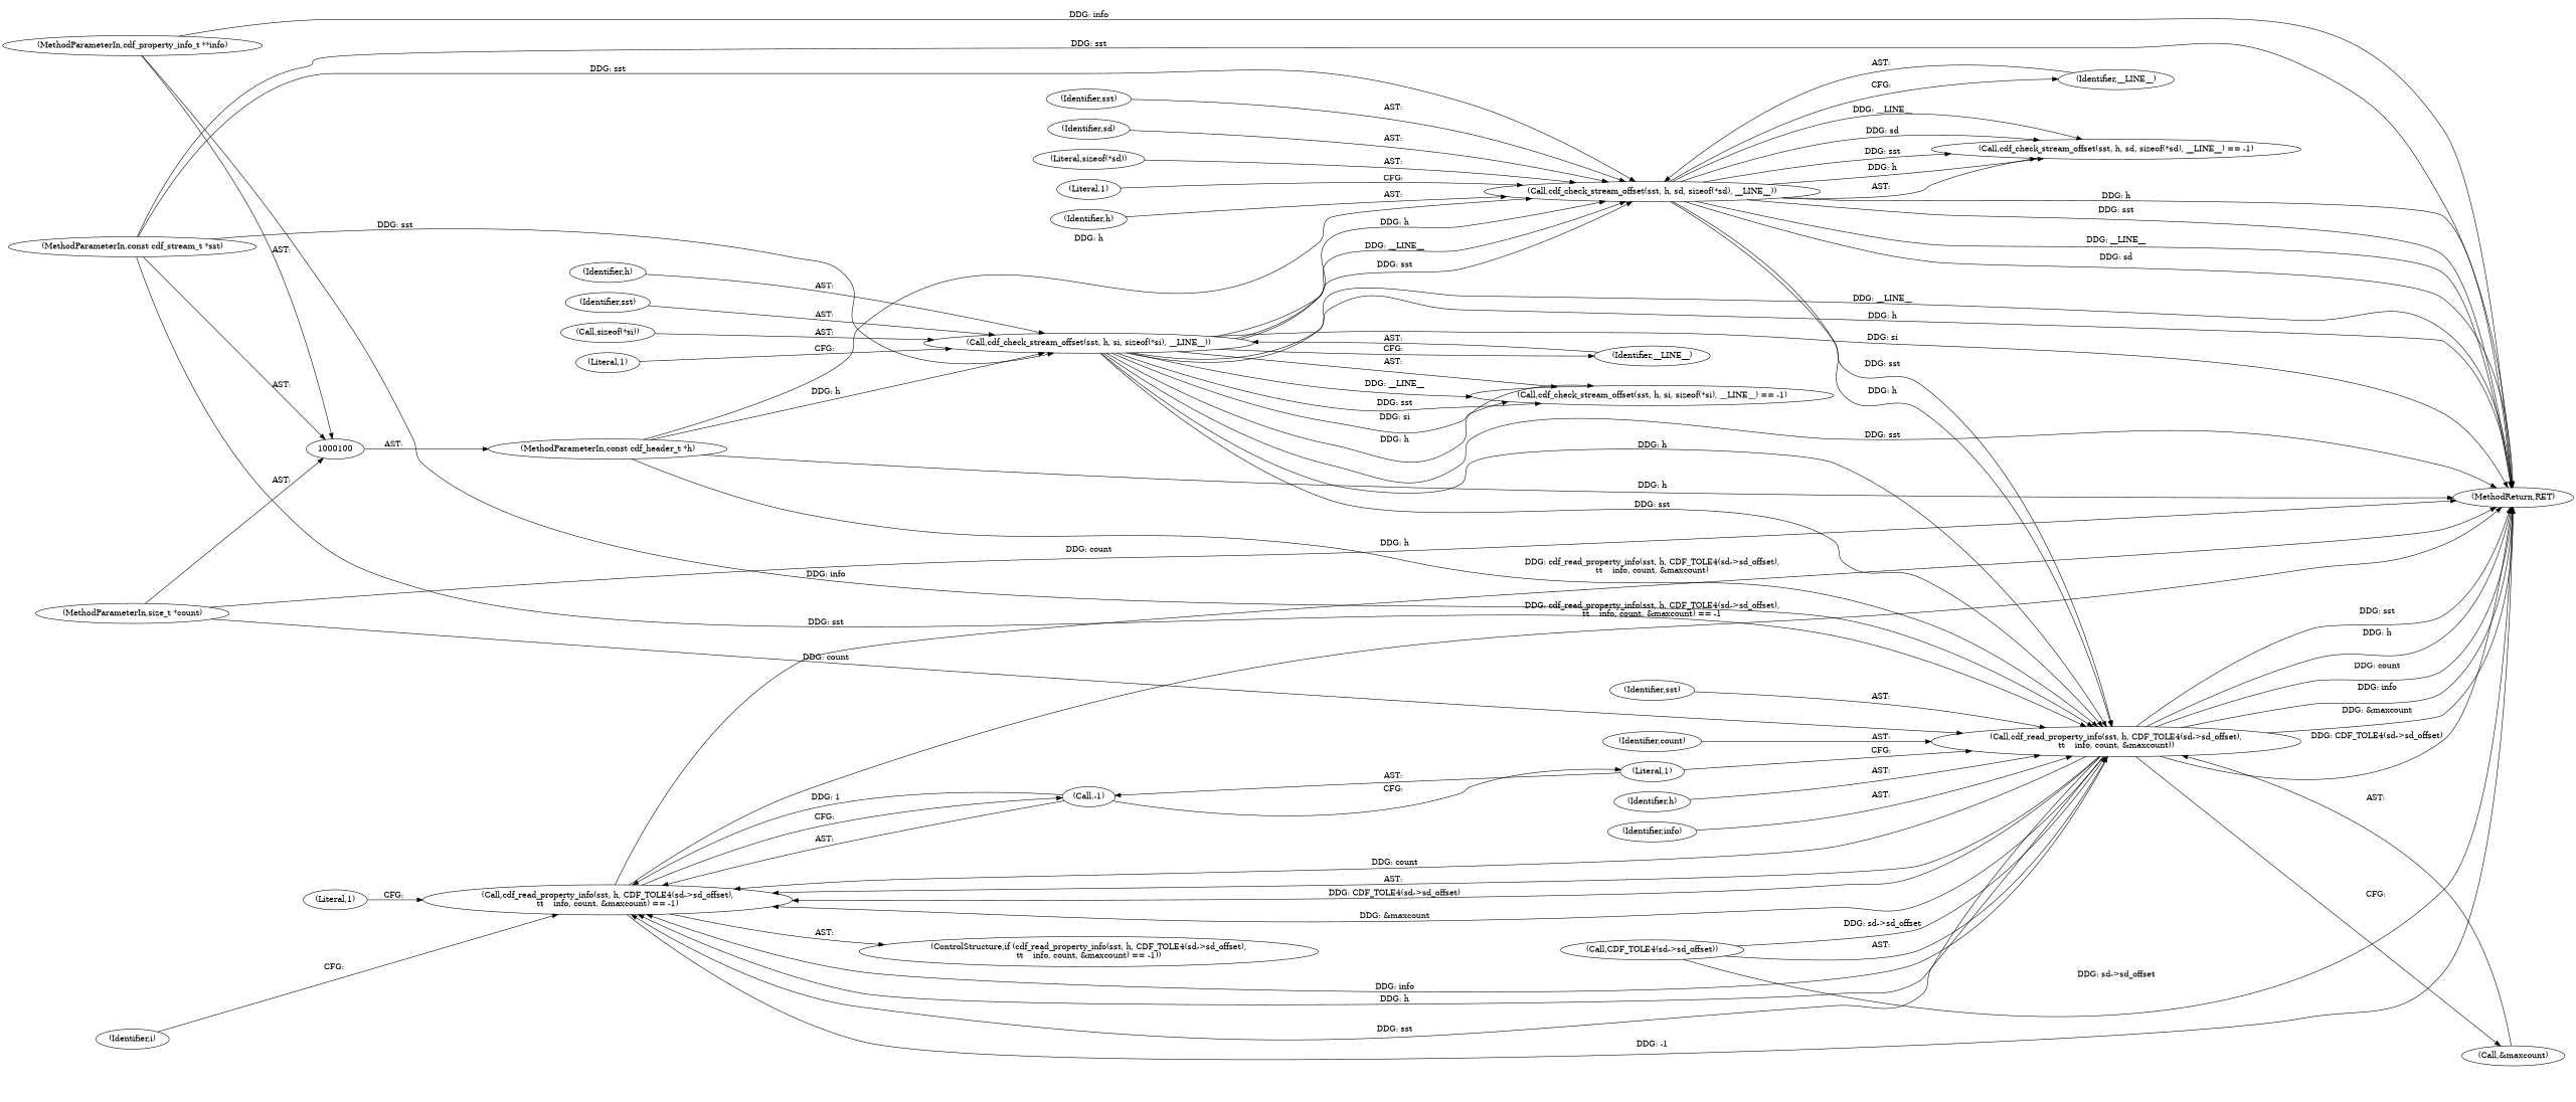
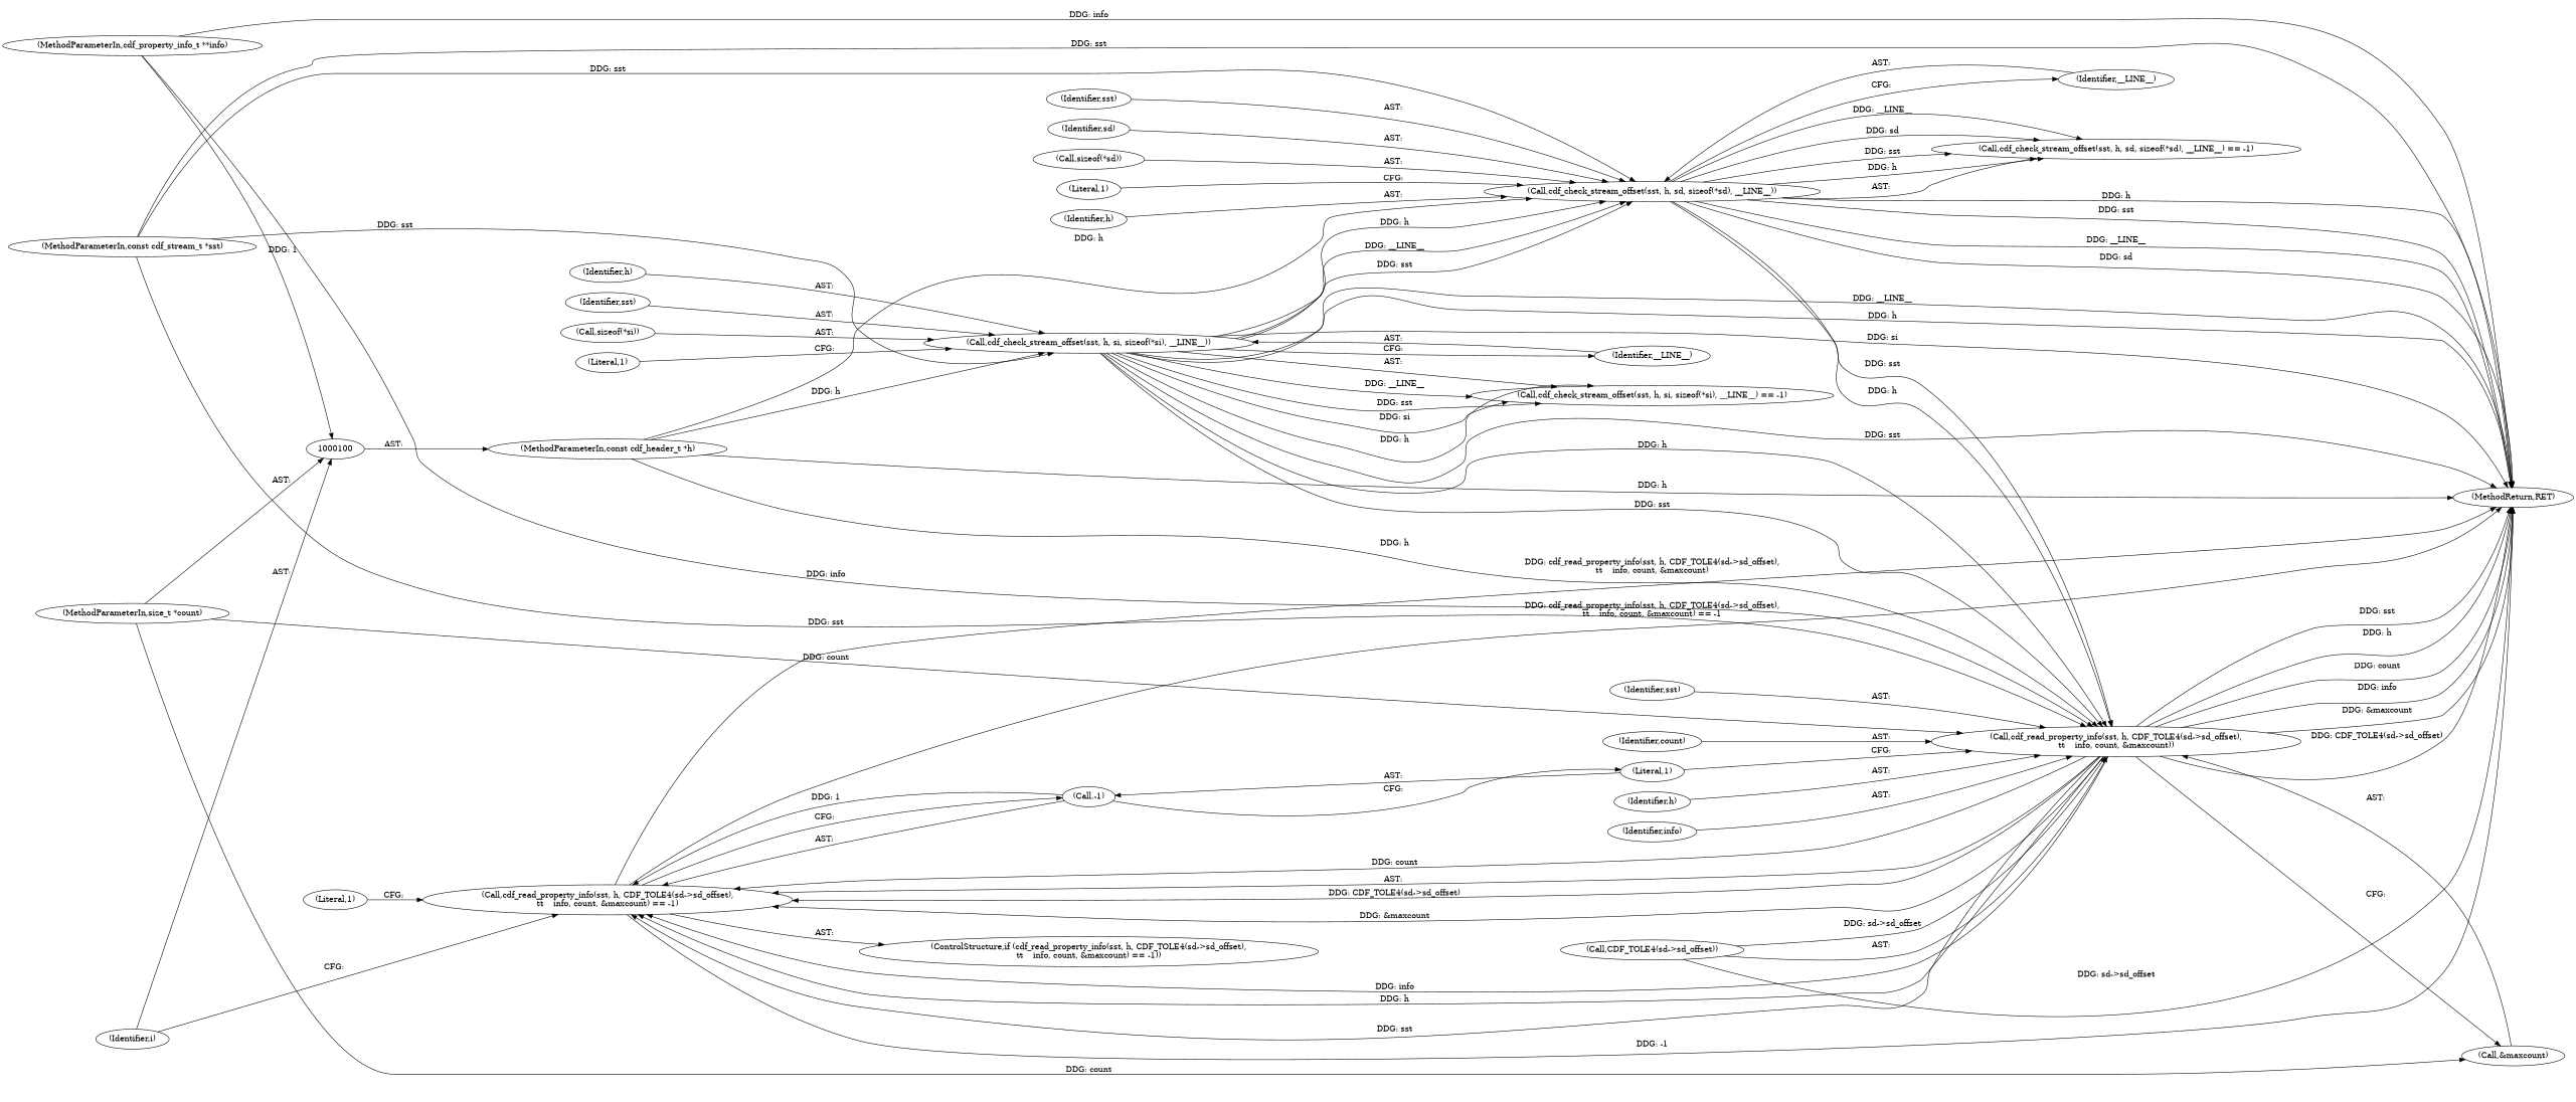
  digraph {
    rankdir=LR
    n1 [label="(Call,cdf_read_property_info(sst, h, CDF_TOLE4(sd->sd_offset),\n\t\t    info, count, &maxcount) == -1)"]
    n2 [label="(Call,-1)"]
    n3 [label="(MethodReturn,RET)"]
    n4 [label="(ControlStructure,if (cdf_read_property_info(sst, h, CDF_TOLE4(sd->sd_offset),\n\t\t    info, count, &maxcount) == -1))"]
    n5 [label="(Literal,1)"]
    n6 [label="(Call,cdf_read_property_info(sst, h, CDF_TOLE4(sd->sd_offset),\n\t\t    info, count, &maxcount))"]
    n7 [label="(Call,&maxcount)"]
    n8 [label="(Call,cdf_check_stream_offset(sst, h, sd, sizeof(*sd), __LINE__))"]
    n9 [label="(Identifier,__LINE__)"]
    n10 [label="(Call,cdf_check_stream_offset(sst, h, sd, sizeof(*sd), __LINE__) == -1)"]
    n11 [label="(Call,cdf_check_stream_offset(sst, h, si, sizeof(*si), __LINE__))"]
    n12 [label="(Identifier,__LINE__)"]
    n13 [label="(Call,cdf_check_stream_offset(sst, h, si, sizeof(*si), __LINE__) == -1)"]
    n14 [label="(MethodParameterIn,const cdf_stream_t *sst)"]
    1000100
    n16 [label="(MethodParameterIn,const cdf_header_t *h)"]
    n17 [label="(Call,CDF_TOLE4(sd->sd_offset))"]
    n18 [label="(MethodParameterIn,cdf_property_info_t **info)"]
    n19 [label="(MethodParameterIn,size_t *count)"]
    n20 [label="(Identifier,i)"]
    n21 [label="(Identifier,sst)"]
    n22 [label="(Identifier,sst)"]
    n23 [label="(Identifier,count)"]
    n24 [label="(Call,sizeof(*si))"]
    n25 [label="(Identifier,sst)"]
    n26 [label="(Literal,1)"]
    n27 [label="(Identifier,sd)"]
-   n28 [label="(Literal,sizeof(*sd))"]
+   n28 [label="(Call,sizeof(*sd))"]
    n29 [label="(Literal,1)"]
    n30 [label="(Identifier,h)"]
    n31 [label="(Literal,1)"]
    n32 [label="(Identifier,h)"]
    n33 [label="(Identifier,h)"]
    n34 [label="(Identifier,info)"]
    n1 -> n2 [label="CFG: "]
    n1 -> n3 [label="DDG: cdf_read_property_info(sst, h, CDF_TOLE4(sd->sd_offset),\n\t\t    info, count, &maxcount)"]
    n1 -> n3 [label="DDG: cdf_read_property_info(sst, h, CDF_TOLE4(sd->sd_offset),\n\t\t    info, count, &maxcount) == -1"]
    n1 -> n3 [label="DDG: -1"]
    n1 -> n4 [label="AST: "]
    n2 -> n1 [label="AST: "]
    n2 -> n1 [label="DDG: 1"]
    n2 -> n5 [label="CFG: "]
    n5 -> n2 [label="AST: "]
    n5 -> n6 [label="CFG: "]
    n6 -> n1 [label="AST: "]
    n6 -> n1 [label="DDG: &maxcount"]
    n6 -> n1 [label="DDG: info"]
    n6 -> n1 [label="DDG: count"]
    n6 -> n1 [label="DDG: h"]
    n6 -> n1 [label="DDG: sst"]
    n6 -> n1 [label="DDG: CDF_TOLE4(sd->sd_offset)"]
    n6 -> n3 [label="DDG: h"]
    n6 -> n3 [label="DDG: count"]
    n6 -> n3 [label="DDG: info"]
    n6 -> n3 [label="DDG: &maxcount"]
    n6 -> n3 [label="DDG: CDF_TOLE4(sd->sd_offset)"]
    n6 -> n3 [label="DDG: sst"]
    n6 -> n7 [label="CFG: "]
    n7 -> n6 [label="AST: "]
    n8 -> n3 [label="DDG: __LINE__"]
    n8 -> n3 [label="DDG: sd"]
    n8 -> n3 [label="DDG: h"]
    n8 -> n3 [label="DDG: sst"]
    n8 -> n6 [label="DDG: sst"]
    n8 -> n6 [label="DDG: h"]
    n8 -> n9 [label="CFG: "]
    n8 -> n10 [label="AST: "]
    n8 -> n10 [label="DDG: __LINE__"]
    n8 -> n10 [label="DDG: sd"]
    n8 -> n10 [label="DDG: sst"]
    n8 -> n10 [label="DDG: h"]
    n9 -> n8 [label="AST: "]
    n11 -> n3 [label="DDG: h"]
    n11 -> n3 [label="DDG: si"]
    n11 -> n3 [label="DDG: sst"]
    n11 -> n3 [label="DDG: __LINE__"]
    n11 -> n6 [label="DDG: sst"]
    n11 -> n6 [label="DDG: h"]
    n11 -> n8 [label="DDG: sst"]
    n11 -> n8 [label="DDG: h"]
    n11 -> n8 [label="DDG: __LINE__"]
    n11 -> n12 [label="CFG: "]
    n11 -> n13 [label="AST: "]
    n11 -> n13 [label="DDG: __LINE__"]
    n11 -> n13 [label="DDG: sst"]
    n11 -> n13 [label="DDG: si"]
    n11 -> n13 [label="DDG: h"]
    n12 -> n11 [label="AST: "]
    n14 -> n3 [label="DDG: sst"]
    n14 -> n6 [label="DDG: sst"]
    n14 -> n8 [label="DDG: sst"]
    n14 -> n11 [label="DDG: sst"]
-   n14 -> 1000100 [label="AST: "]
+   n20 -> 1000100 [label="AST: "]
    1000100 -> n16 [label="AST: "]
    n16 -> n3 [label="DDG: h"]
    n16 -> n6 [label="DDG: h"]
    n16 -> n8 [label="DDG: h"]
    n16 -> n11 [label="DDG: h"]
    n17 -> n3 [label="DDG: sd->sd_offset"]
    n17 -> n6 [label="AST: "]
    n17 -> n6 [label="DDG: sd->sd_offset"]
    n18 -> n3 [label="DDG: info"]
    n18 -> n6 [label="DDG: info"]
-   n18 -> 1000100 [label="AST: "]
-   n19 -> n3 [label="DDG: count"]
+   n18 -> 1000100 [label="DDG: 1"]
+   n19 -> n7 [label="DDG: count"]
    n19 -> n6 [label="DDG: count"]
    n19 -> 1000100 [label="AST: "]
    n20 -> n1 [label="CFG: "]
    n21 -> n11 [label="AST: "]
    n22 -> n6 [label="AST: "]
    n23 -> n6 [label="AST: "]
    n24 -> n11 [label="AST: "]
    n25 -> n8 [label="AST: "]
    n26 -> n1 [label="CFG: "]
    n27 -> n8 [label="AST: "]
    n28 -> n8 [label="AST: "]
    n29 -> n8 [label="CFG: "]
    n30 -> n6 [label="AST: "]
    n31 -> n11 [label="CFG: "]
    n32 -> n11 [label="AST: "]
    n33 -> n8 [label="AST: "]
    n34 -> n6 [label="AST: "]
  }
